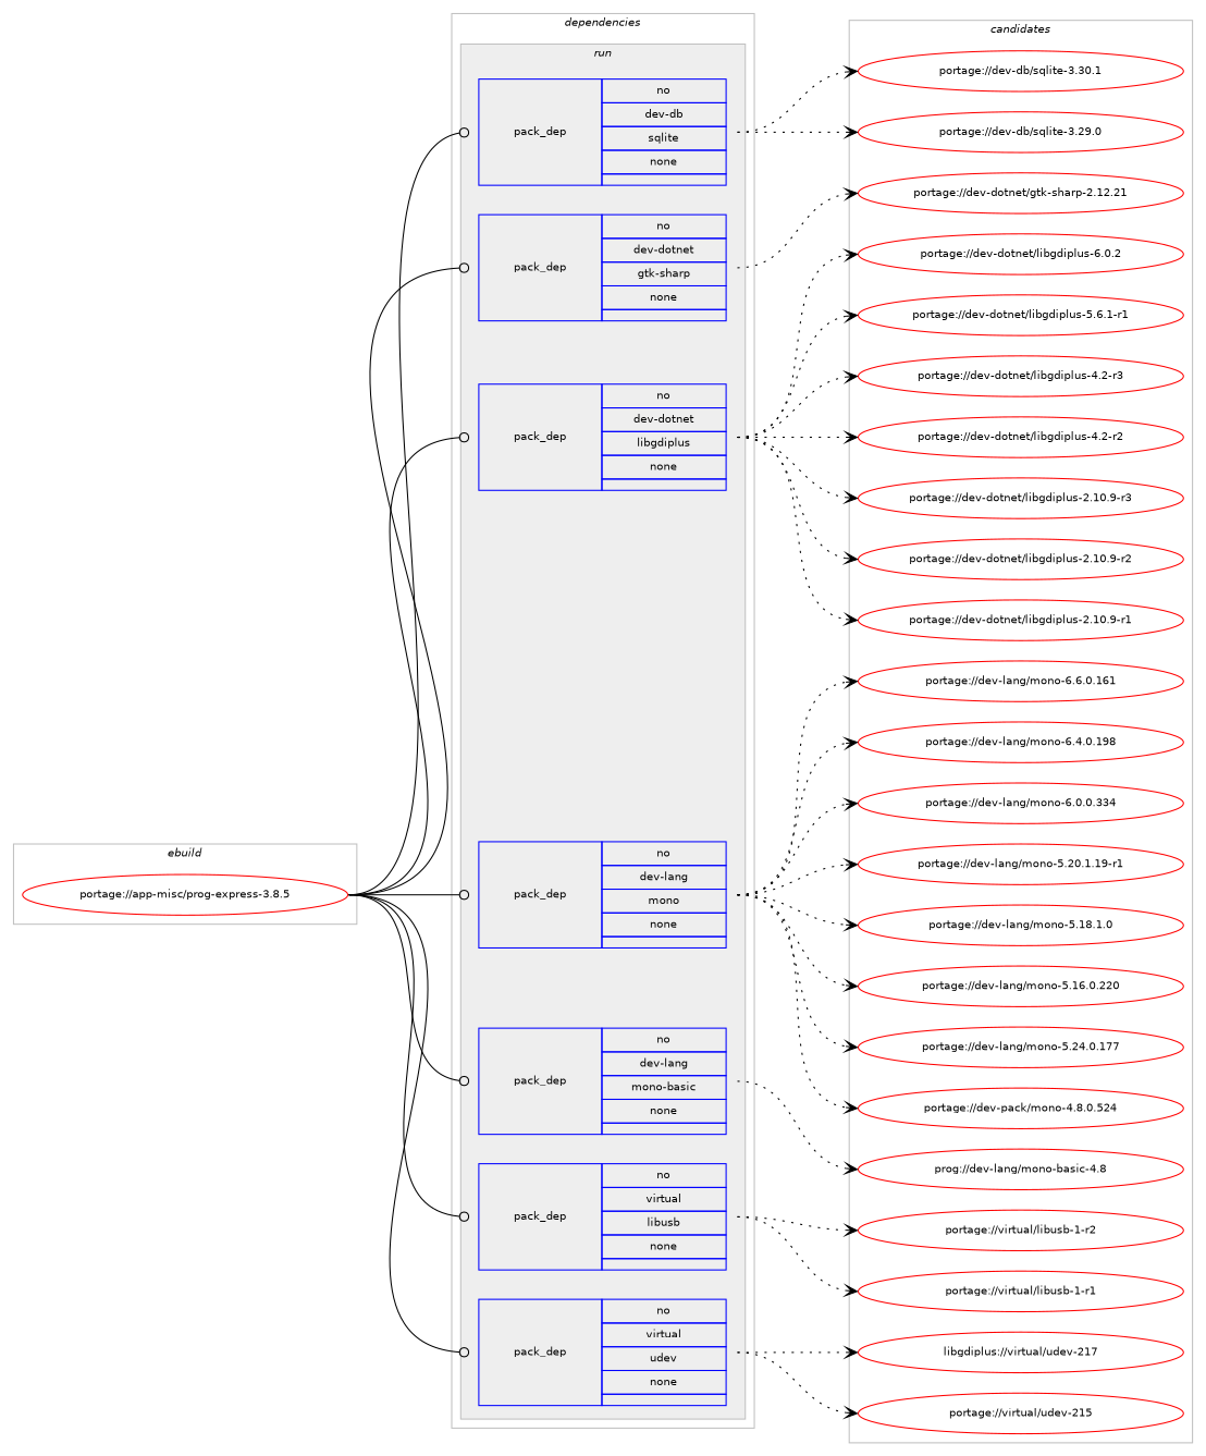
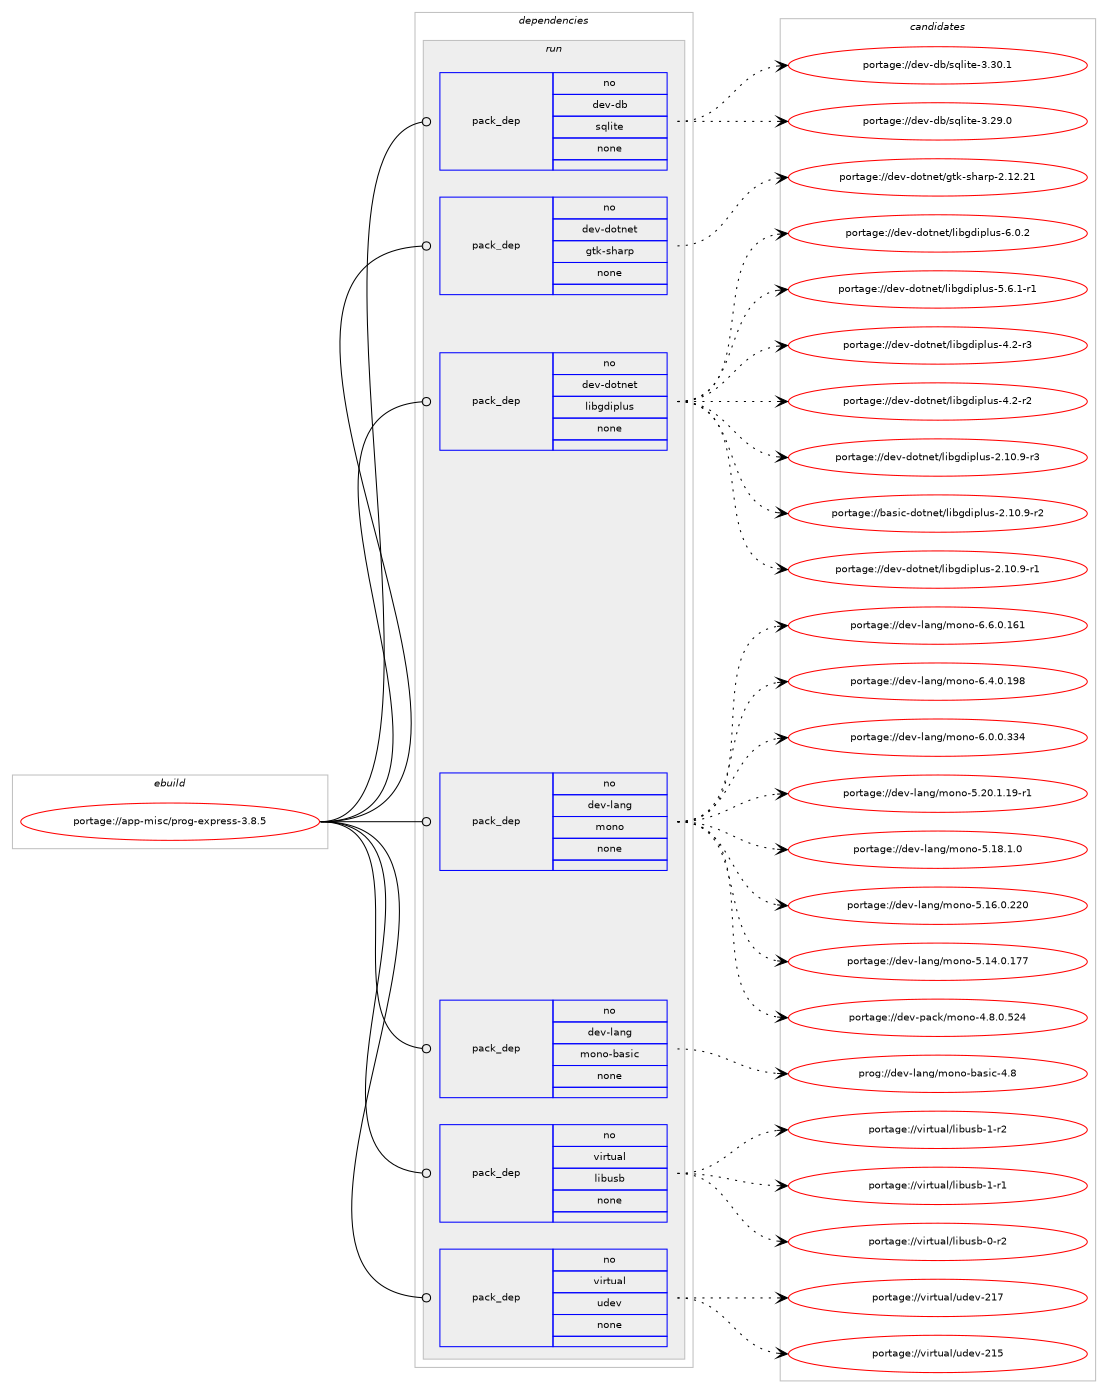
  digraph {
    compound=true
    concentrate=true
    fontname=Helvetica
    fontsize=10
    newrank=true
    rankdir=LR
    ranksep=1.5
    node [color=red fontname=Helvetica fontsize=10]
    edge [arrowhead=vee headport=w style=dotted tailport=e weight=100]
    n1 [label="portage://app-misc/prog-express-3.8.5" width=4]
    n2 [color=blue label=<<TABLE BORDER="0" CELLBORDER="1" CELLSPACING="0" CELLPADDING="4" WIDTH="220"><TR><TD ROWSPAN="6" CELLPADDING="30">pack_dep</TD></TR><TR><TD WIDTH="110">no</TD></TR><TR><TD>dev-db</TD></TR><TR><TD>sqlite</TD></TR><TR><TD>none</TD></TR><TR><TD></TD></TR></TABLE>> shape=none]
    n3 [color=blue label=<<TABLE BORDER="0" CELLBORDER="1" CELLSPACING="0" CELLPADDING="4" WIDTH="220"><TR><TD ROWSPAN="6" CELLPADDING="30">pack_dep</TD></TR><TR><TD WIDTH="110">no</TD></TR><TR><TD>dev-dotnet</TD></TR><TR><TD>gtk-sharp</TD></TR><TR><TD>none</TD></TR><TR><TD></TD></TR></TABLE>> shape=none]
    n4 [color=blue label=<<TABLE BORDER="0" CELLBORDER="1" CELLSPACING="0" CELLPADDING="4" WIDTH="220"><TR><TD ROWSPAN="6" CELLPADDING="30">pack_dep</TD></TR><TR><TD WIDTH="110">no</TD></TR><TR><TD>dev-dotnet</TD></TR><TR><TD>libgdiplus</TD></TR><TR><TD>none</TD></TR><TR><TD></TD></TR></TABLE>> shape=none]
    n5 [color=blue label=<<TABLE BORDER="0" CELLBORDER="1" CELLSPACING="0" CELLPADDING="4" WIDTH="220"><TR><TD ROWSPAN="6" CELLPADDING="30">pack_dep</TD></TR><TR><TD WIDTH="110">no</TD></TR><TR><TD>dev-lang</TD></TR><TR><TD>mono</TD></TR><TR><TD>none</TD></TR><TR><TD></TD></TR></TABLE>> shape=none]
    n6 [color=blue label=<<TABLE BORDER="0" CELLBORDER="1" CELLSPACING="0" CELLPADDING="4" WIDTH="220"><TR><TD ROWSPAN="6" CELLPADDING="30">pack_dep</TD></TR><TR><TD WIDTH="110">no</TD></TR><TR><TD>dev-lang</TD></TR><TR><TD>mono-basic</TD></TR><TR><TD>none</TD></TR><TR><TD></TD></TR></TABLE>> shape=none]
    n7 [color=blue label=<<TABLE BORDER="0" CELLBORDER="1" CELLSPACING="0" CELLPADDING="4" WIDTH="220"><TR><TD ROWSPAN="6" CELLPADDING="30">pack_dep</TD></TR><TR><TD WIDTH="110">no</TD></TR><TR><TD>virtual</TD></TR><TR><TD>libusb</TD></TR><TR><TD>none</TD></TR><TR><TD></TD></TR></TABLE>> shape=none]
    n8 [color=blue label=<<TABLE BORDER="0" CELLBORDER="1" CELLSPACING="0" CELLPADDING="4" WIDTH="220"><TR><TD ROWSPAN="6" CELLPADDING="30">pack_dep</TD></TR><TR><TD WIDTH="110">no</TD></TR><TR><TD>virtual</TD></TR><TR><TD>udev</TD></TR><TR><TD>none</TD></TR><TR><TD></TD></TR></TABLE>> shape=none]
    n9 [label="portage://dev-db/sqlite-3.30.1" width=4]
    n10 [label="portage://dev-db/sqlite-3.29.0" width=4]
    n11 [label="portage://dev-dotnet/gtk-sharp-2.12.21" width=4]
    n12 [label="portage://dev-dotnet/libgdiplus-6.0.2" width=4]
    n13 [label="portage://dev-dotnet/libgdiplus-5.6.1-r1" width=4]
    n14 [label="portage://dev-dotnet/libgdiplus-4.2-r3" width=4]
    n15 [label="portage://dev-dotnet/libgdiplus-4.2-r2" width=4]
    n16 [label="portage://dev-dotnet/libgdiplus-2.10.9-r3" width=4]
-   n17 [label="portage://dev-dotnet/libgdiplus-2.10.9-r2" width=4]
+   n17 [label="portage://basic-dotnet/libgdiplus-2.10.9-r2" width=4]
    n18 [label="portage://dev-dotnet/libgdiplus-2.10.9-r1" width=4]
    n19 [label="portage://dev-lang/mono-6.6.0.161" width=4]
    n20 [label="portage://dev-lang/mono-6.4.0.198" width=4]
    n21 [label="portage://dev-lang/mono-6.0.0.334" width=4]
    n22 [label="portage://dev-lang/mono-5.20.1.19-r1" width=4]
    n23 [label="portage://dev-lang/mono-5.18.1.0" width=4]
    n24 [label="portage://dev-lang/mono-5.16.0.220" width=4]
-   n25 [label="portage://dev-lang/mono-5.24.0.177" width=4]
+   n25 [label="portage://dev-lang/mono-5.14.0.177" width=4]
    n26 [label="portage://dev-pack/mono-4.8.0.524" width=4]
    n27 [label="prog://dev-lang/mono-basic-4.8" width=4]
    n28 [label="portage://virtual/libusb-1-r2" width=4]
    n29 [label="portage://virtual/libusb-1-r1" width=4]
-   n31 [label="libgdiplus://virtual/udev-217" width=4]
+   n30 [label="portage://virtual/libusb-0-r2" width=4]
+   n31 [label="portage://virtual/udev-217" width=4]
    n32 [label="portage://virtual/udev-215" width=4]
    subgraph cluster_1 {
      color=gray
      label=<<i>ebuild</i>>
      n1
    }
    subgraph cluster_2 {
      color=gray
      label=<<i>dependencies</i>>
      subgraph cluster_3 {
        color=gray
        fillcolor="#eeeeee"
        label=<<i>compile</i>>
        style=filled
      }
      subgraph cluster_4 {
        color=gray
        fillcolor="#eeeeee"
        label=<<i>compile and run</i>>
        style=filled
      }
      subgraph cluster_5 {
        color=gray
        fillcolor="#eeeeee"
        label=<<i>run</i>>
        style=filled
        subgraph sub_6 {
          color=gray
          fillcolor="#eeeeee"
          label=<<i>run</i>>
          style=filled
          n2
        }
        subgraph sub_7 {
          color=gray
          fillcolor="#eeeeee"
          label=<<i>run</i>>
          style=filled
          n3
        }
        subgraph sub_8 {
          color=gray
          fillcolor="#eeeeee"
          label=<<i>run</i>>
          style=filled
          n4
        }
        subgraph sub_9 {
          color=gray
          fillcolor="#eeeeee"
          label=<<i>run</i>>
          style=filled
          n5
        }
        subgraph sub_10 {
          color=gray
          fillcolor="#eeeeee"
          label=<<i>run</i>>
          style=filled
          n6
        }
        subgraph sub_11 {
          color=gray
          fillcolor="#eeeeee"
          label=<<i>run</i>>
          style=filled
          n7
        }
        subgraph sub_12 {
          color=gray
          fillcolor="#eeeeee"
          label=<<i>run</i>>
          style=filled
          n8
        }
      }
    }
    subgraph cluster_13 {
      color=gray
      label=<<i>candidates</i>>
      rank=same
      subgraph sub_14 {
        color=black
        label=<<i>candidates</i>>
        nodesep=1
        rank=same
        n9
        n10
      }
      subgraph sub_15 {
        color=black
        label=<<i>candidates</i>>
        nodesep=1
        rank=same
        n11
      }
      subgraph sub_16 {
        color=black
        label=<<i>candidates</i>>
        nodesep=1
        rank=same
        n12
        n13
        n14
        n15
        n16
        n17
        n18
      }
      subgraph sub_17 {
        color=black
        label=<<i>candidates</i>>
        nodesep=1
        rank=same
        n19
        n20
        n21
        n22
        n23
        n24
        n25
        n26
      }
      subgraph sub_18 {
        color=black
        label=<<i>candidates</i>>
        nodesep=1
        rank=same
        n27
      }
      subgraph sub_19 {
        color=black
        label=<<i>candidates</i>>
        nodesep=1
        rank=same
        n28
        n29
+       n30
      }
      subgraph sub_20 {
        color=black
        label=<<i>candidates</i>>
        nodesep=1
        rank=same
        n31
        n32
      }
    }
    n1 -> n2 [arrowhead=odot style=solid weight=20]
    n1 -> n3 [arrowhead=odot style=solid weight=20]
    n1 -> n4 [arrowhead=odot style=solid weight=20]
    n1 -> n5 [arrowhead=odot style=solid weight=20]
    n1 -> n6 [arrowhead=odot style=solid weight=20]
    n1 -> n7 [arrowhead=odot style=solid weight=20]
    n1 -> n8 [arrowhead=odot style=solid weight=20]
    n2 -> n9
    n2 -> n10
    n3 -> n11
    n4 -> n12
    n4 -> n13
    n4 -> n14
    n4 -> n15
    n4 -> n16
    n4 -> n17
    n4 -> n18
    n5 -> n19
    n5 -> n20
    n5 -> n21
    n5 -> n22
    n5 -> n23
    n5 -> n24
    n5 -> n25
    n5 -> n26
    n6 -> n27
    n7 -> n28
    n7 -> n29
+   n7 -> n30
    n8 -> n31
    n8 -> n32
  }
